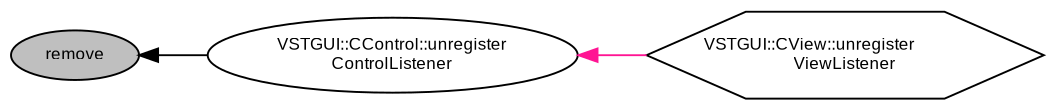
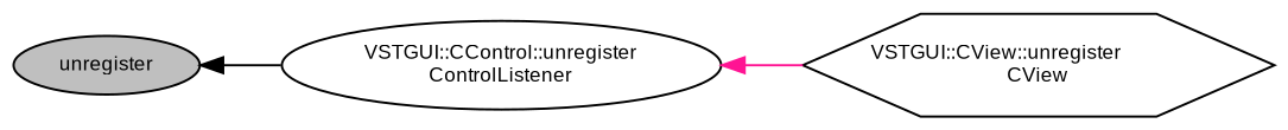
  digraph {
    rankdir=LR
    node [color=black fontname=Arial fontsize=9 shape=ellipse]
    edge [dir=back fontname=Arial fontsize=9 labelfontname=Arial labelfontsize=9 style=solid]
-   n1 [fillcolor=grey75 fontcolor=black height=0.2 label=remove style=filled width=0.4]
+   n1 [fillcolor=grey75 fontcolor=black height=0.2 label=unregister style=filled width=0.4]
    n2 [height=0.2 label="VSTGUI::CControl::unregister\lControlListener" width=0.4]
-   n3 [height=0.2 label="VSTGUI::CView::unregister\lViewListener" shape=hexagon width=0.4]
+   n3 [height=0.2 label="VSTGUI::CView::unregister\lCView" shape=hexagon width=0.4]
    n1 -> n2 [color=black]
    n2 -> n3 [color=deeppink]
  }
